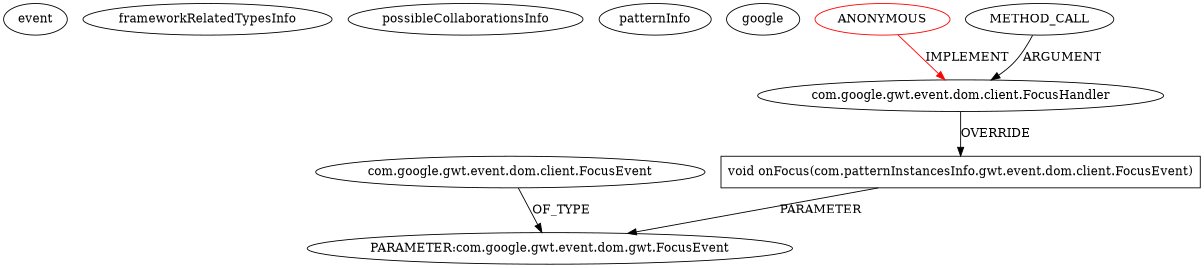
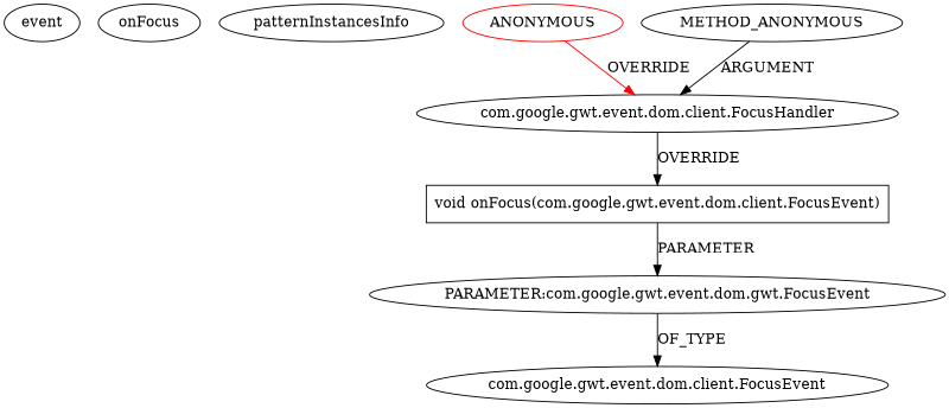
  digraph {
    node [isFrameworkType=false]
    n1 [category=pattern graphId=1224 isAnonymous=true label=event possibleRelation=false isFrameworkType=""]
-   frameworkRelatedTypesInfo [0="com.google.gwt.event.dom.client.FocusHandler" isFrameworkType=""]
-   possibleCollaborationsInfo [isFrameworkType=""]
-   patternInfo [frequency=2.0 patternRootClient=0 isFrameworkType=""]
-   patternInstancesInfo [0="cbopp-gwt-taglist~/cbopp-gwt-taglist/gwt-taglist-master/src/main/java/com/virilis_software/gwt/taglist/client/comp/taglist/TagListView.java~void initInputText()~1043" 1="ghillairet-gef-gwt~/ghillairet-gef-gwt/gef-gwt-master/src/main/java/org/eclipse/swt/widgets/Widget.java~void addListeners()~1376" label=google isFrameworkType=""]
+   possibleCollaborationsInfo [label=onFocus isFrameworkType=""]
+   patternInstancesInfo [0="cbopp-gwt-taglist~/cbopp-gwt-taglist/gwt-taglist-master/src/main/java/com/virilis_software/gwt/taglist/client/comp/taglist/TagListView.java~void initInputText()~1043" 1="ghillairet-gef-gwt~/ghillairet-gef-gwt/gef-gwt-master/src/main/java/org/eclipse/swt/widgets/Widget.java~void addListeners()~1376" isFrameworkType=""]
    n6 [label="com.google.gwt.event.dom.client.FocusEvent" vertexType=FRAMEWORK_CLASS_TYPE]
    n7 [label="PARAMETER:com.google.gwt.event.dom.gwt.FocusEvent" vertexType=PARAMETER_DECLARATION]
-   n8 [label="void onFocus(com.patternInstancesInfo.gwt.event.dom.client.FocusEvent)" shape=box vertexType=OVERRIDING_METHOD_DECLARATION]
+   n8 [label="void onFocus(com.google.gwt.event.dom.client.FocusEvent)" shape=box vertexType=OVERRIDING_METHOD_DECLARATION]
    n9 [color=red label=ANONYMOUS vertexType=ROOT_ANONYMOUS_DECLARATION]
    n10 [label="com.google.gwt.event.dom.client.FocusHandler" vertexType=FRAMEWORK_INTERFACE_TYPE]
-   n11 [label=METHOD_CALL vertexType=OUTSIDE_CALL]
-   n6 -> n7 [label=OF_TYPE]
+   n11 [label=METHOD_ANONYMOUS vertexType=OUTSIDE_CALL]
+   n7 -> n6 [label=OF_TYPE]
    n8 -> n7 [label=PARAMETER]
-   n9 -> n10 [color=red label=IMPLEMENT]
+   n9 -> n10 [color=red label=OVERRIDE]
    n10 -> n8 [label=OVERRIDE]
    n11 -> n10 [label=ARGUMENT]
  }
